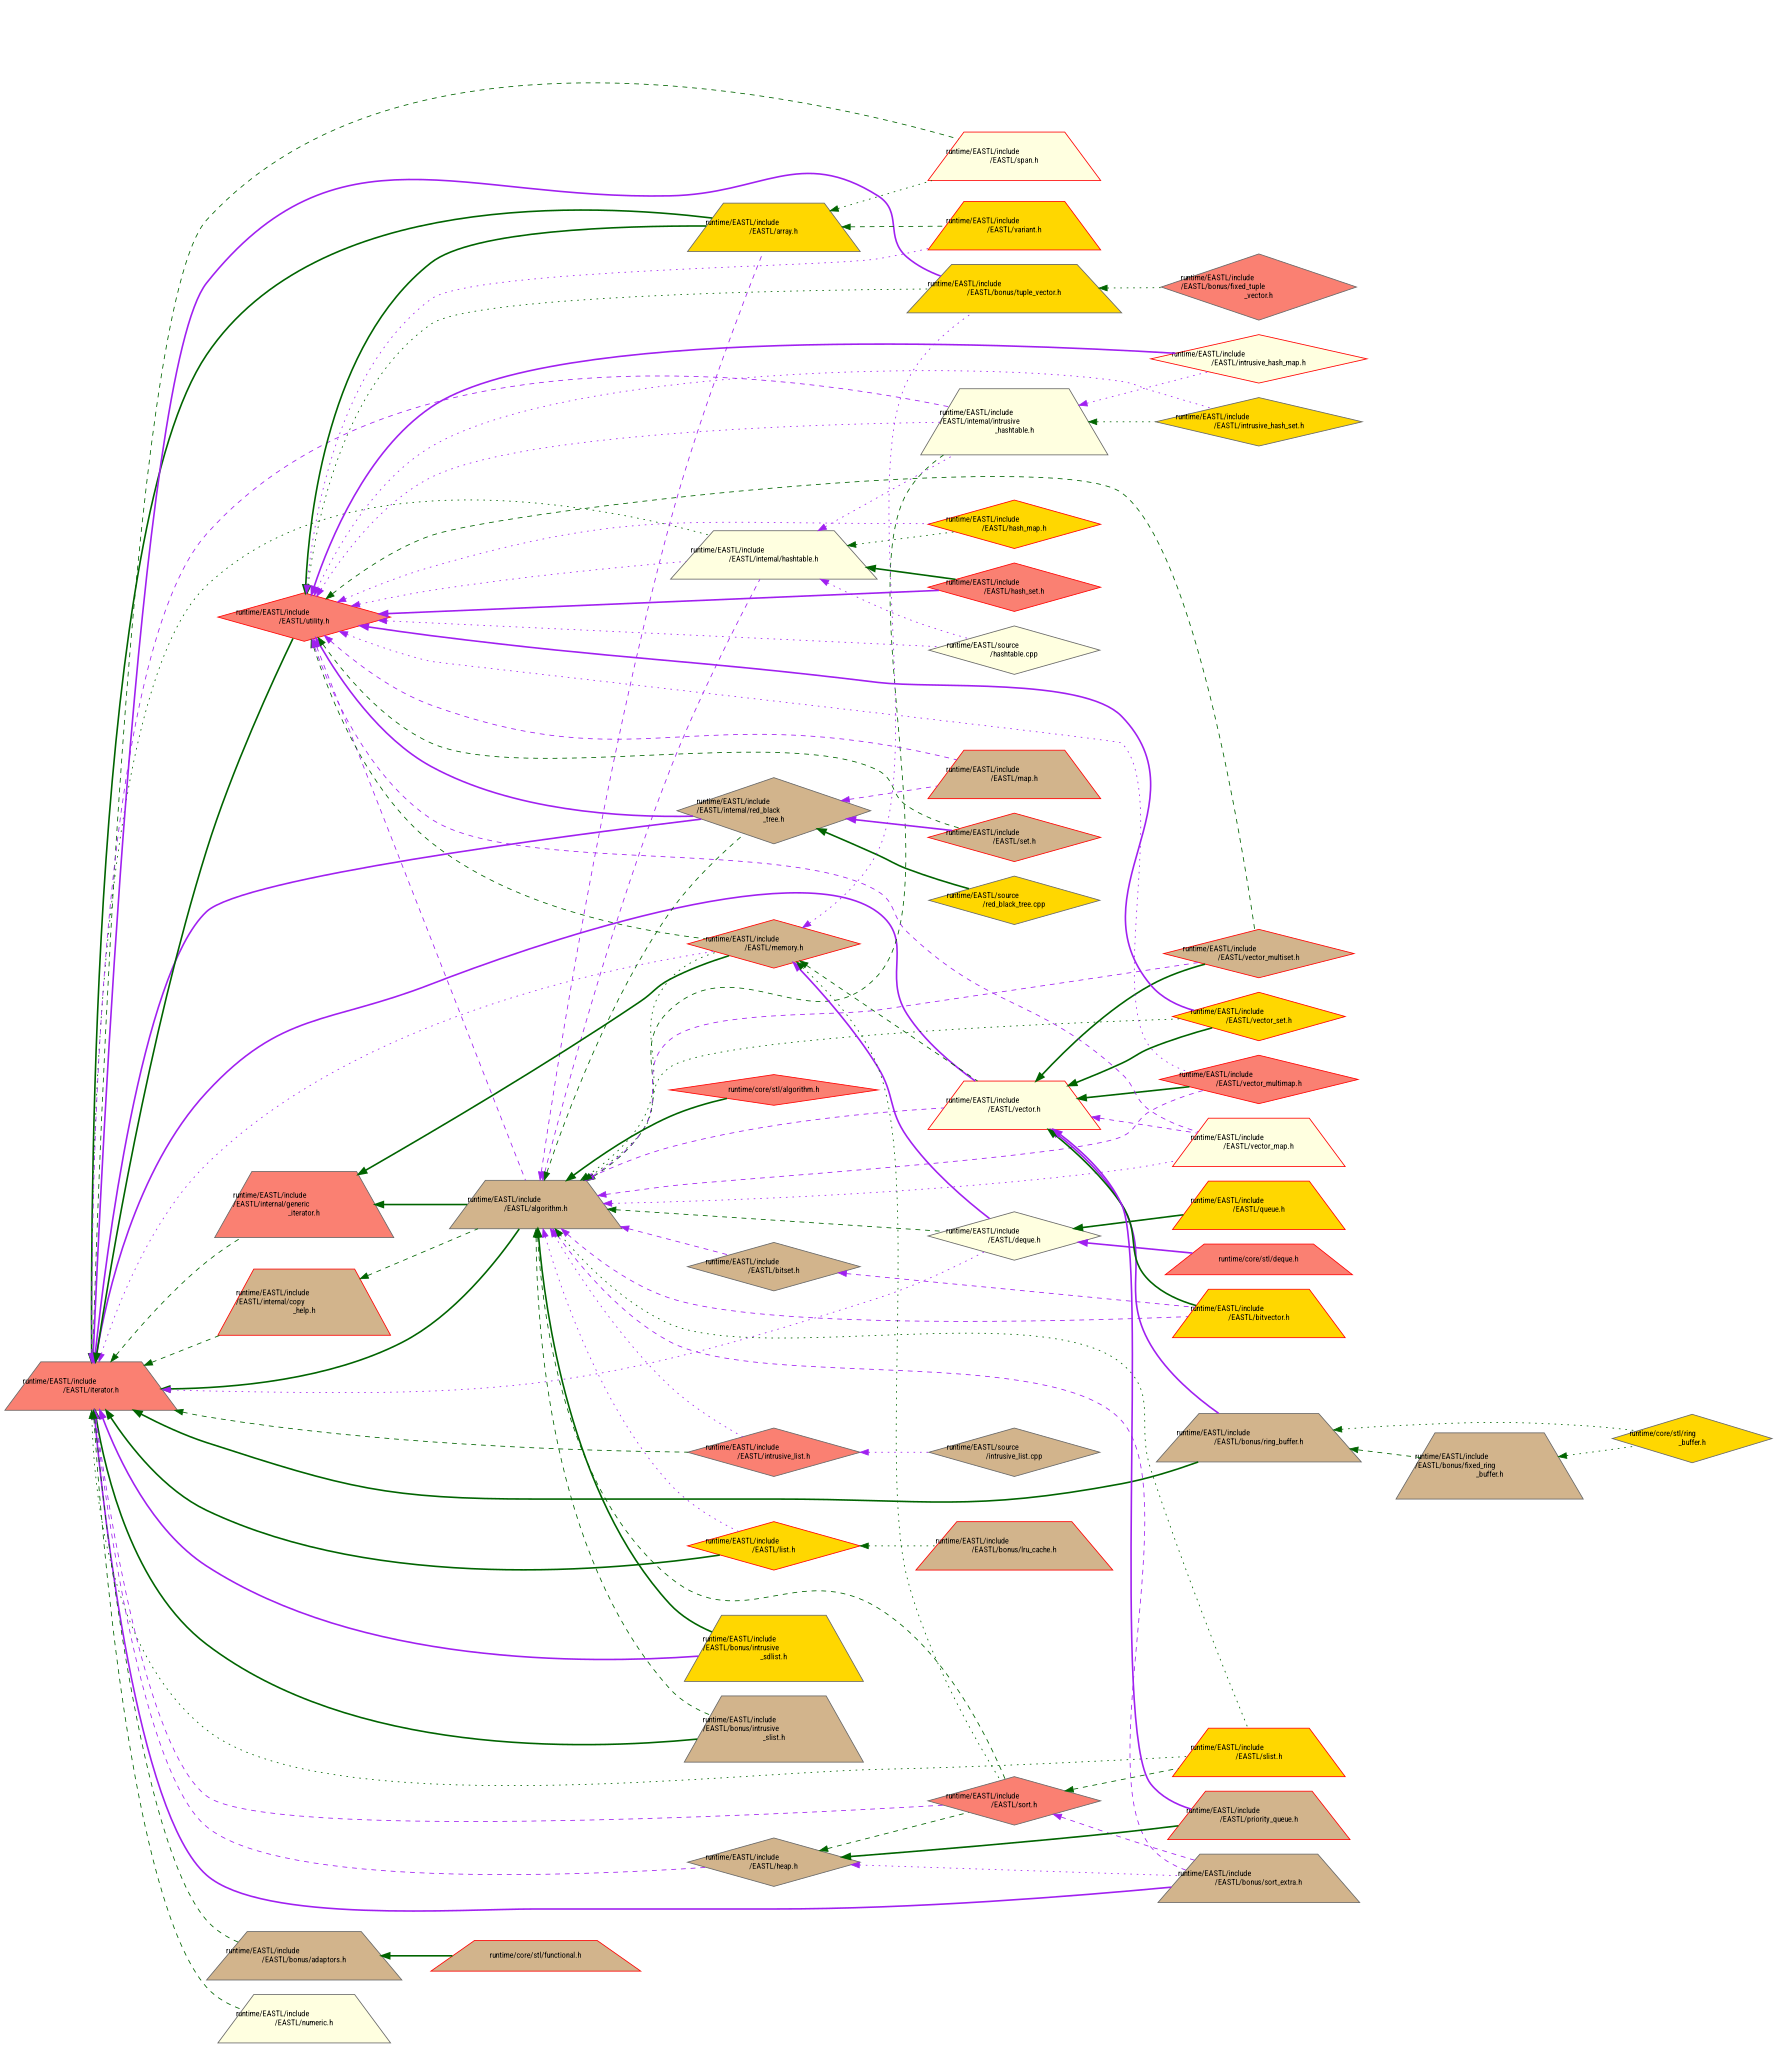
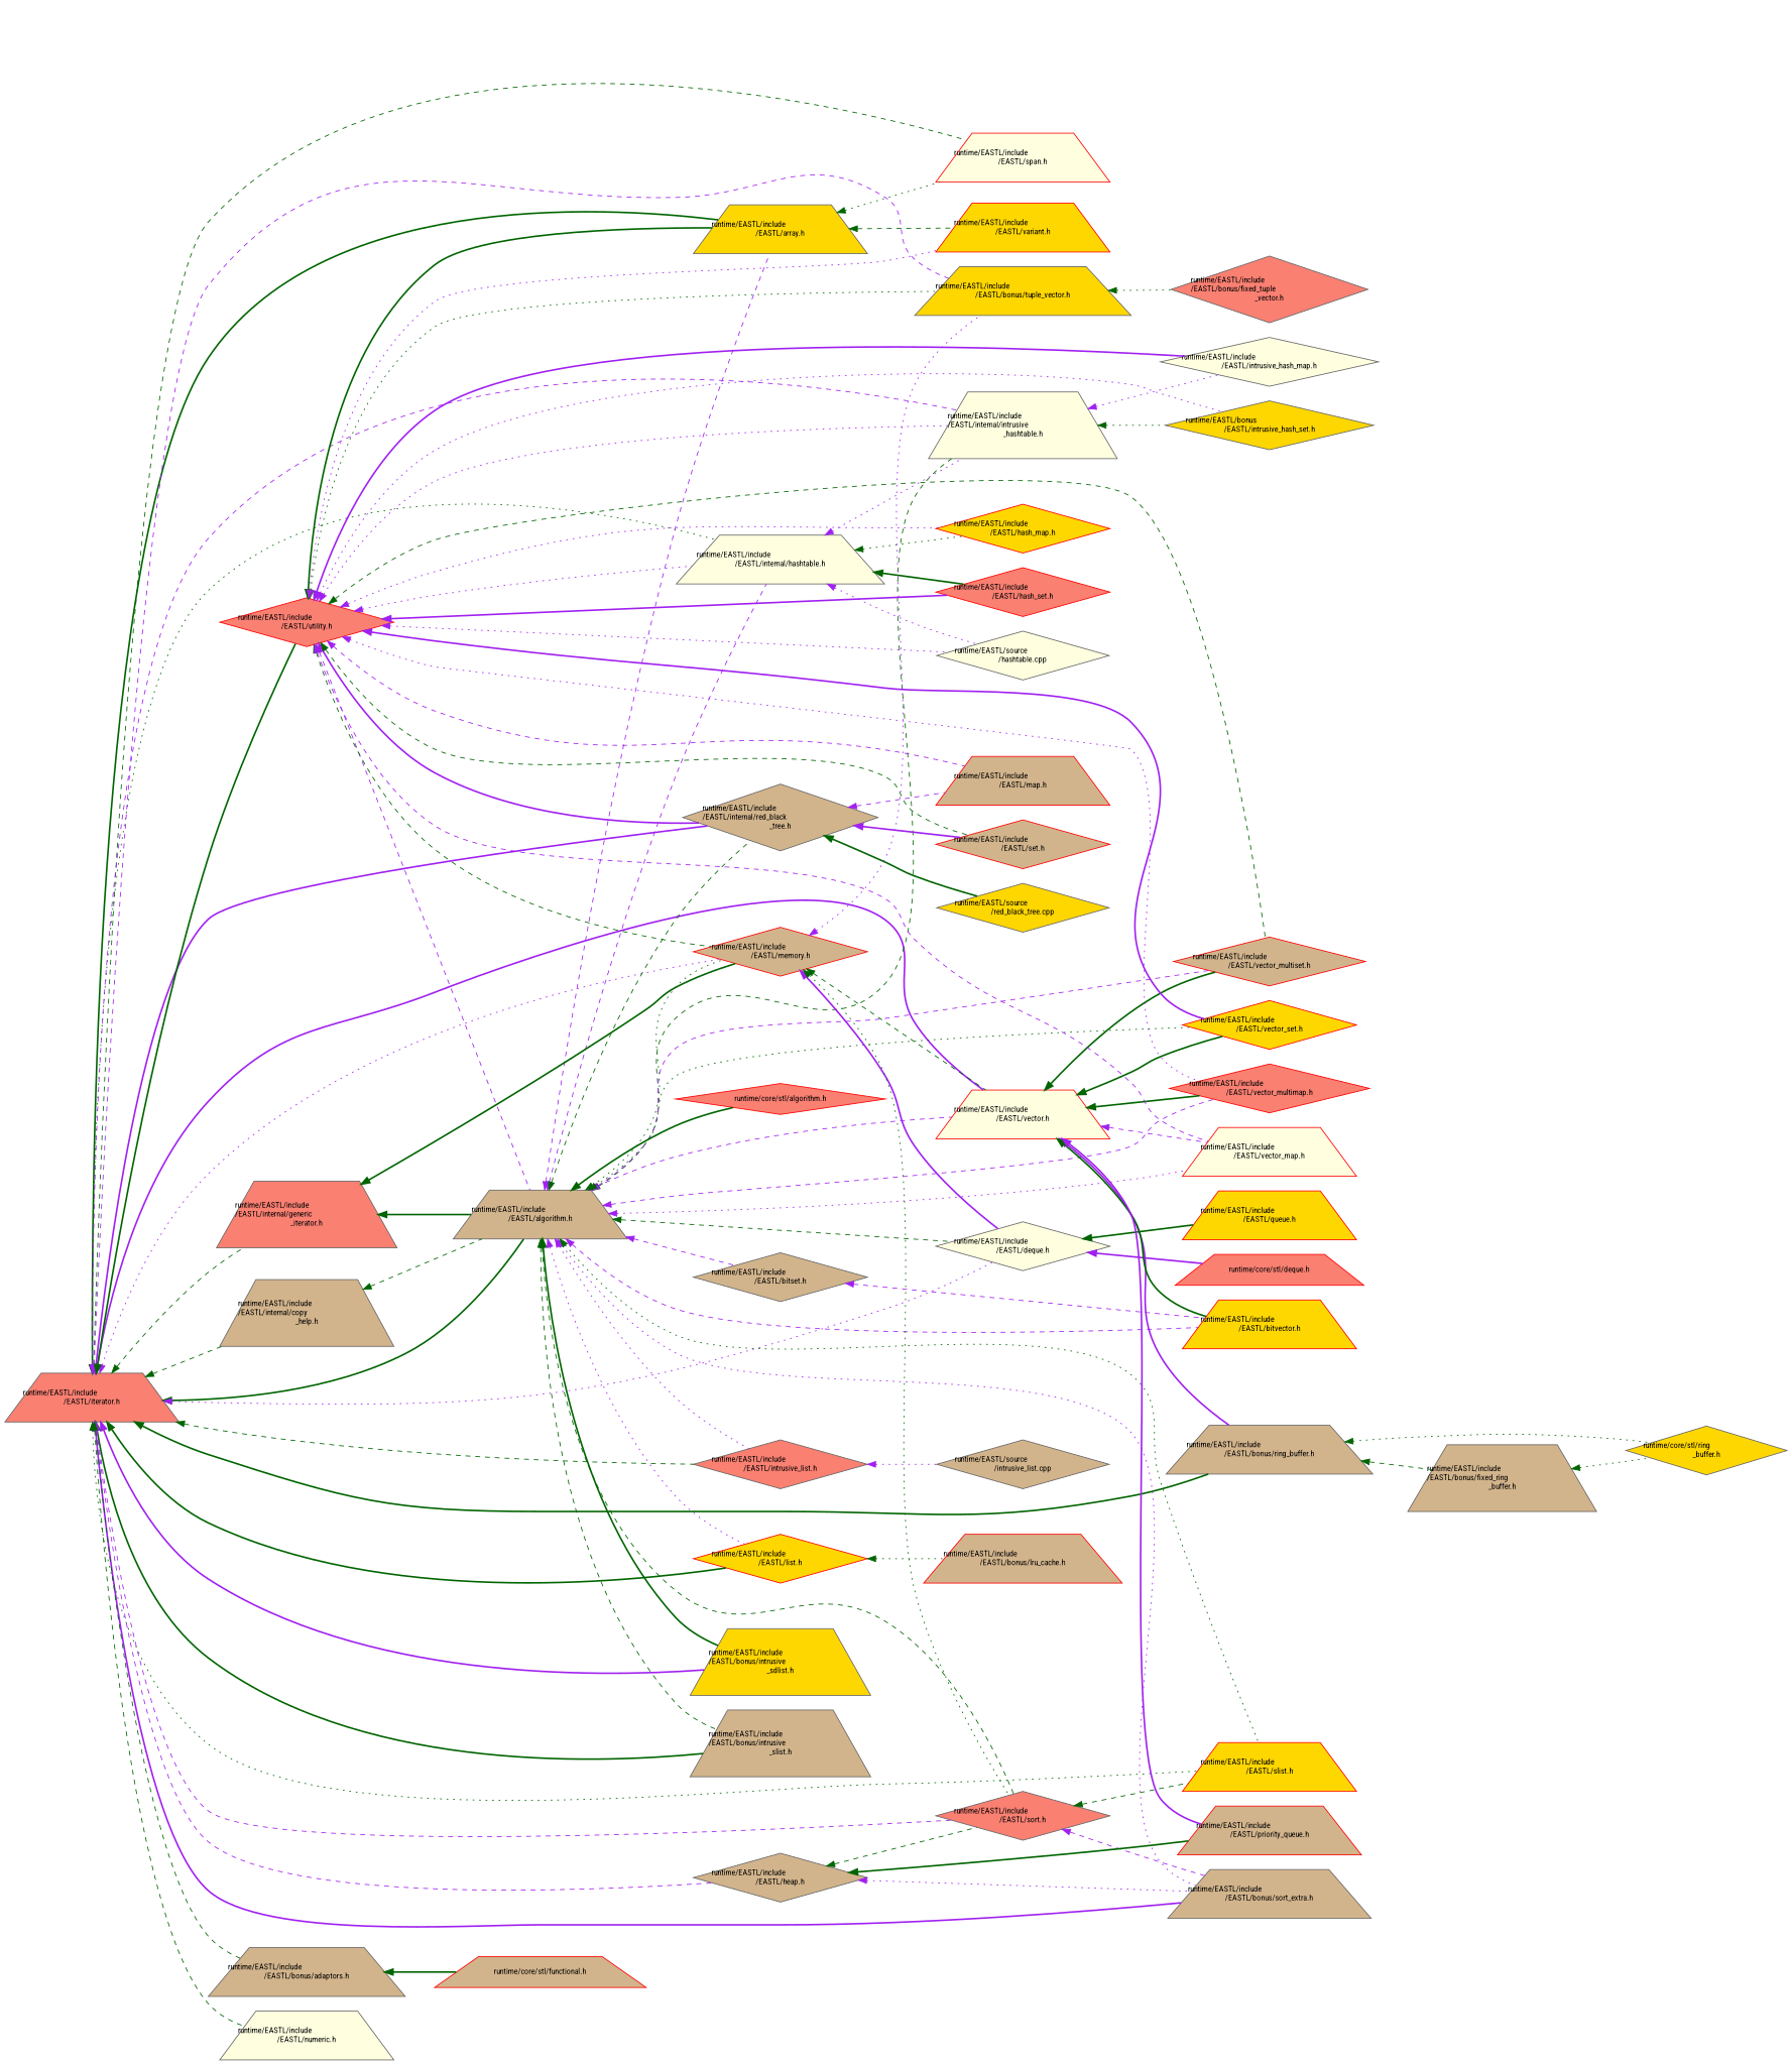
  digraph {
    fontname="Roboto Condensed"
    rankdir=LR
    node [color=grey40 fillcolor=tan fontname="Roboto Condensed" fontsize=10 shape=trapezium style=filled]
    edge [color=darkgreen dir=back fontname="Roboto Condensed" fontsize=10 labelfontname=Helvetica labelfontsize=10 style=dashed]
    n1 [color=gray40 fillcolor=salmon fontcolor=black height=0.2 label="runtime/EASTL/include\l/EASTL/iterator.h" width=0.4]
    n2 [height=0.2 label="runtime/EASTL/include\l/EASTL/algorithm.h" width=0.4]
    n3 [fillcolor=gold height=0.2 label="runtime/EASTL/include\l/EASTL/array.h" width=0.4]
    n4 [color=red fillcolor=lightyellow height=0.2 label="runtime/EASTL/include\l/EASTL/span.h" width=0.4]
    n5 [fillcolor=gold height=0.2 label="runtime/EASTL/include\l/EASTL/bonus/intrusive\l_sdlist.h" width=0.4]
    n6 [height=0.2 label="runtime/EASTL/include\l/EASTL/bonus/intrusive\l_slist.h" width=0.4]
    n7 [height=0.2 label="runtime/EASTL/include\l/EASTL/bonus/sort_extra.h" width=0.4]
    n8 [fillcolor=lightyellow height=0.2 label="runtime/EASTL/include\l/EASTL/deque.h" shape=diamond width=0.4]
    n9 [fillcolor=lightyellow height=0.2 label="runtime/EASTL/include\l/EASTL/internal/hashtable.h" width=0.4]
    n10 [fillcolor=lightyellow height=0.2 label="runtime/EASTL/include\l/EASTL/internal/intrusive\l_hashtable.h" width=0.4]
    n11 [height=0.2 label="runtime/EASTL/include\l/EASTL/internal/red_black\l_tree.h" shape=diamond width=0.4]
    n12 [fillcolor=salmon height=0.2 label="runtime/EASTL/include\l/EASTL/intrusive_list.h" shape=diamond width=0.4]
    n13 [color=red fillcolor=gold height=0.2 label="runtime/EASTL/include\l/EASTL/list.h" shape=diamond width=0.4]
    n14 [color=red height=0.2 label="runtime/EASTL/include\l/EASTL/memory.h" shape=diamond width=0.4]
    n15 [fillcolor=gold height=0.2 label="runtime/EASTL/include\l/EASTL/bonus/tuple_vector.h" width=0.4]
    n16 [fillcolor=salmon height=0.2 label="runtime/EASTL/include\l/EASTL/sort.h" shape=diamond width=0.4]
    n17 [color=red fillcolor=gold height=0.2 label="runtime/EASTL/include\l/EASTL/slist.h" width=0.4]
    n18 [color=red fillcolor=lightyellow height=0.2 label="runtime/EASTL/include\l/EASTL/vector.h" width=0.4]
    n19 [height=0.2 label="runtime/EASTL/include\l/EASTL/bonus/ring_buffer.h" width=0.4]
    n20 [height=0.2 label="runtime/EASTL/include\l/EASTL/bonus/adaptors.h" width=0.4]
    n21 [height=0.2 label="runtime/EASTL/include\l/EASTL/heap.h" shape=diamond width=0.4]
-   n22 [color=red height=0.2 label="runtime/EASTL/include\l/EASTL/internal/copy\l_help.h" width=0.4]
+   n22 [height=0.2 label="runtime/EASTL/include\l/EASTL/internal/copy\l_help.h" width=0.4]
    n23 [fillcolor=salmon height=0.2 label="runtime/EASTL/include\l/EASTL/internal/generic\l_iterator.h" width=0.4]
    n24 [fillcolor=lightyellow height=0.2 label="runtime/EASTL/include\l/EASTL/numeric.h" width=0.4]
    n25 [color=red fillcolor=salmon height=0.2 label="runtime/EASTL/include\l/EASTL/utility.h" shape=diamond width=0.4]
    n26 [height=0.2 label="runtime/EASTL/include\l/EASTL/bitset.h" shape=diamond width=0.4]
    n27 [color=red fillcolor=gold height=0.2 label="runtime/EASTL/include\l/EASTL/bitvector.h" width=0.4]
    n28 [color=red fillcolor=lightyellow height=0.2 label="runtime/EASTL/include\l/EASTL/vector_map.h" width=0.4]
    n29 [color=red fillcolor=salmon height=0.2 label="runtime/EASTL/include\l/EASTL/vector_multimap.h" shape=diamond width=0.4]
    n30 [color=red height=0.2 label="runtime/EASTL/include\l/EASTL/vector_multiset.h" shape=diamond width=0.4]
    n31 [color=red fillcolor=gold height=0.2 label="runtime/EASTL/include\l/EASTL/vector_set.h" shape=diamond width=0.4]
    n32 [color=red fillcolor=salmon height=0.2 label="runtime/core/stl/algorithm.h" shape=diamond width=0.4]
    n33 [color=red fillcolor=gold height=0.2 label="runtime/EASTL/include\l/EASTL/variant.h" width=0.4]
    n34 [color=red fillcolor=gold height=0.2 label="runtime/EASTL/include\l/EASTL/queue.h" width=0.4]
    n35 [color=red fillcolor=salmon height=0.2 label="runtime/core/stl/deque.h" width=0.4]
    n36 [color=red fillcolor=gold height=0.2 label="runtime/EASTL/include\l/EASTL/hash_map.h" shape=diamond width=0.4]
    n37 [color=red fillcolor=salmon height=0.2 label="runtime/EASTL/include\l/EASTL/hash_set.h" shape=diamond width=0.4]
    n38 [fillcolor=lightyellow height=0.2 label="runtime/EASTL/source\l/hashtable.cpp" shape=diamond width=0.4]
-   n39 [color=red fillcolor=lightyellow height=0.2 label="runtime/EASTL/include\l/EASTL/intrusive_hash_map.h" shape=diamond width=0.4]
-   n40 [fillcolor=gold height=0.2 label="runtime/EASTL/include\l/EASTL/intrusive_hash_set.h" shape=diamond width=0.4]
+   n39 [fillcolor=lightyellow height=0.2 label="runtime/EASTL/include\l/EASTL/intrusive_hash_map.h" shape=diamond width=0.4]
+   n40 [fillcolor=gold height=0.2 label="runtime/EASTL/bonus\l/EASTL/intrusive_hash_set.h" shape=diamond width=0.4]
    n41 [color=red height=0.2 label="runtime/EASTL/include\l/EASTL/map.h" width=0.4]
    n42 [color=red height=0.2 label="runtime/EASTL/include\l/EASTL/set.h" shape=diamond width=0.4]
    n43 [fillcolor=gold height=0.2 label="runtime/EASTL/source\l/red_black_tree.cpp" shape=diamond width=0.4]
    n44 [height=0.2 label="runtime/EASTL/source\l/intrusive_list.cpp" shape=diamond width=0.4]
    n45 [color=red height=0.2 label="runtime/EASTL/include\l/EASTL/bonus/lru_cache.h" width=0.4]
    n46 [fillcolor=salmon height=0.2 label="runtime/EASTL/include\l/EASTL/bonus/fixed_tuple\l_vector.h" shape=diamond width=0.4]
    n47 [color=red height=0.2 label="runtime/EASTL/include\l/EASTL/priority_queue.h" width=0.4]
    n48 [height=0.2 label="runtime/EASTL/include\l/EASTL/bonus/fixed_ring\l_buffer.h" width=0.4]
    n49 [fillcolor=gold height=0.2 label="runtime/core/stl/ring\l_buffer.h" shape=diamond width=0.4]
    n50 [color=red height=0.2 label="runtime/core/stl/functional.h" width=0.4]
    n1 -> n2 [style=bold]
    n1 -> n3 [style=bold]
    n1 -> n4
    n1 -> n5 [color=purple style=bold]
    n1 -> n6 [style=bold]
    n1 -> n7 [color=purple style=bold]
    n1 -> n8 [color=purple style=dotted]
    n1 -> n9 [style=dotted]
    n1 -> n10 [color=purple]
    n1 -> n11 [color=purple style=bold]
    n1 -> n12
    n1 -> n13 [style=bold]
    n1 -> n14 [color=purple style=dotted]
-   n1 -> n15 [color=purple style=bold]
+   n1 -> n15 [color=purple]
    n1 -> n16 [color=purple]
    n1 -> n17 [style=dotted]
    n1 -> n18 [color=purple style=bold]
    n1 -> n19 [style=bold]
    n1 -> n20
    n1 -> n21 [color=purple]
    n1 -> n22
    n1 -> n23
    n1 -> n24
    n1 -> n25 [style=bold]
    n2 -> n3 [color=purple]
    n2 -> n5 [style=bold]
    n2 -> n6
-   n2 -> n7 [color=purple]
+   n2 -> n7 [color=purple style=dotted]
    n2 -> n8
    n2 -> n9 [color=purple]
    n2 -> n10
    n2 -> n11
    n2 -> n12 [color=purple style=dotted]
    n2 -> n13 [color=purple style=dotted]
    n2 -> n14 [style=dotted]
    n2 -> n16
    n2 -> n17 [style=dotted]
    n2 -> n18 [color=purple]
    n2 -> n26 [color=purple]
    n2 -> n27 [color=purple]
    n2 -> n28 [color=purple style=dotted]
    n2 -> n29 [color=purple]
    n2 -> n30 [color=purple]
    n2 -> n31 [style=dotted]
    n2 -> n32 [style=bold]
    n3 -> n4 [style=dotted]
    n3 -> n33
    n8 -> n34 [style=bold]
    n8 -> n35 [color=purple style=bold]
    n9 -> n10 [color=purple style=dotted]
    n9 -> n36 [style=dotted]
    n9 -> n37 [style=bold]
    n9 -> n38 [color=purple style=dotted]
    n10 -> n39 [color=purple style=dotted]
    n10 -> n40 [style=dotted]
    n11 -> n41 [color=purple]
    n11 -> n42 [color=purple style=bold]
    n11 -> n43 [style=bold]
    n12 -> n44 [color=purple style=dotted]
    n13 -> n45 [style=dotted]
    n14 -> n8 [color=purple style=bold]
    n14 -> n15 [color=purple style=dotted]
    n14 -> n16 [style=dotted]
    n14 -> n18
    n15 -> n46 [style=dotted]
    n16 -> n7 [color=purple]
    n16 -> n17
    n18 -> n19 [color=purple style=bold]
    n18 -> n27 [style=bold]
    n18 -> n28 [color=purple]
    n18 -> n29 [style=bold]
    n18 -> n30 [style=bold]
    n18 -> n31 [style=bold]
    n18 -> n47 [color=purple style=bold]
    n19 -> n48
    n19 -> n49 [style=dotted]
    n20 -> n50 [style=bold]
    n21 -> n7 [color=purple style=dotted]
    n21 -> n16
    n21 -> n47 [style=bold]
    n22 -> n2
    n23 -> n2 [style=bold]
    n23 -> n14 [style=bold]
    n25 -> n2 [color=purple]
    n25 -> n3 [style=bold]
    n25 -> n9 [color=purple style=dotted]
    n25 -> n10 [color=purple style=dotted]
    n25 -> n11 [color=purple style=bold]
    n25 -> n14
    n25 -> n15 [style=dotted]
    n25 -> n28 [color=purple]
    n25 -> n29 [color=purple style=dotted]
    n25 -> n30
    n25 -> n31 [color=purple style=bold]
    n25 -> n33 [color=purple style=dotted]
    n25 -> n36 [color=purple style=dotted]
    n25 -> n37 [color=purple style=bold]
    n25 -> n38 [color=purple style=dotted]
    n25 -> n39 [color=purple style=bold]
    n25 -> n40 [color=purple style=dotted]
    n25 -> n41 [color=purple]
    n25 -> n42
    n26 -> n27 [color=purple]
    n48 -> n49 [style=dotted]
  }
